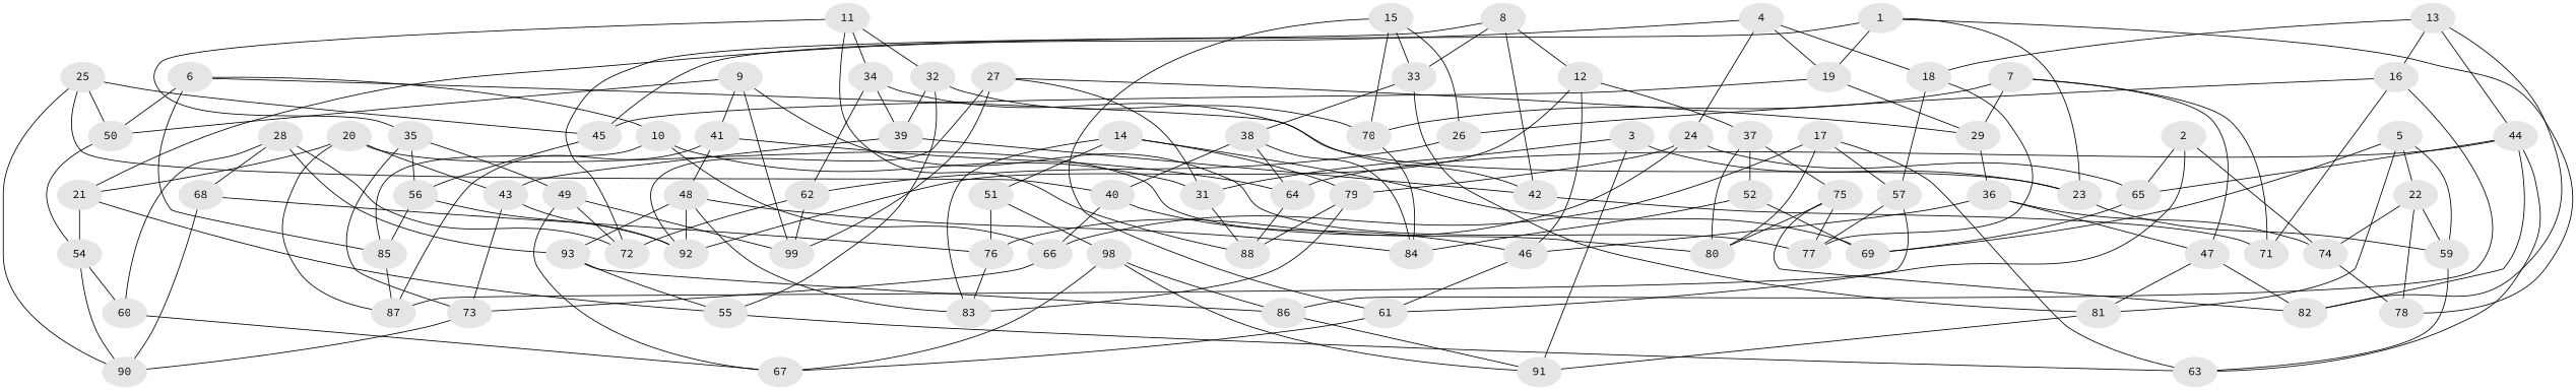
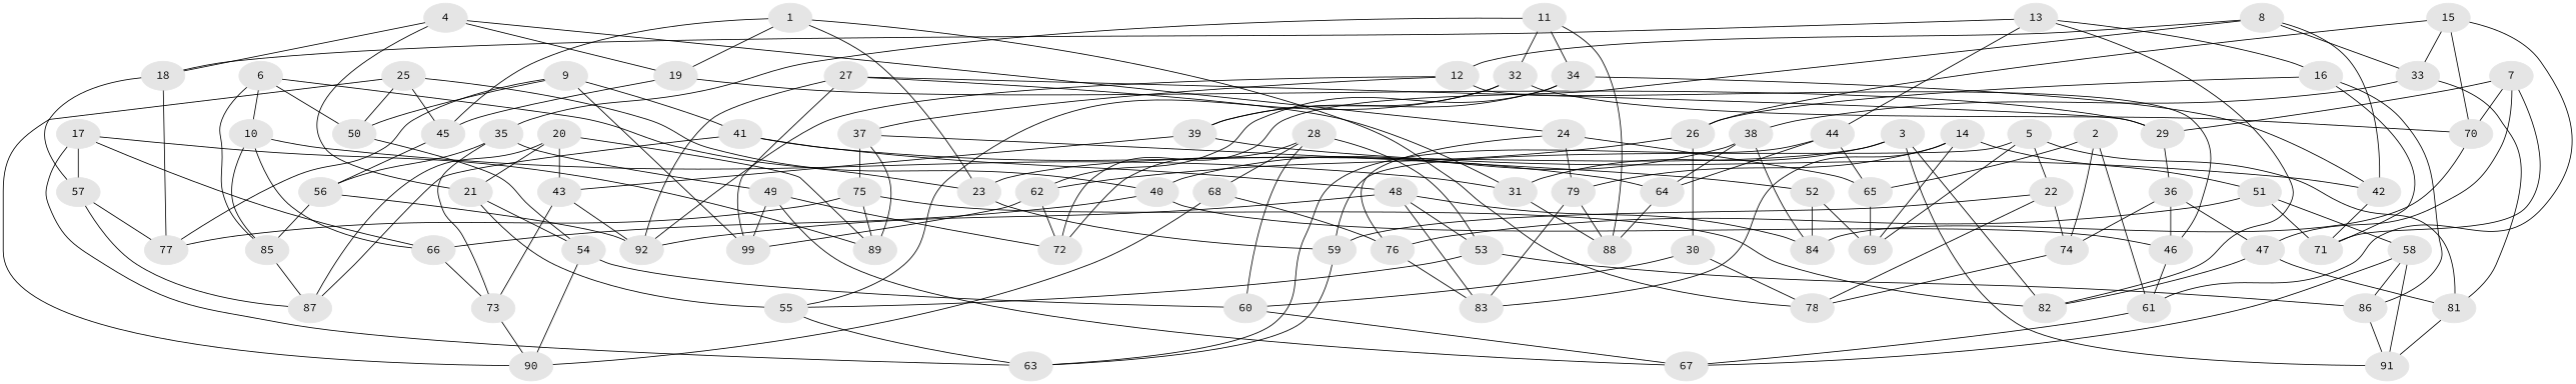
  graph {
    fontname="Source Code Pro"
    node [color=gray90 fontname="Source Code Pro" style=filled]
    edge [fontname="Source Code Pro"]
    1
    19
    23
    45
    78
    29
    59
    56
    2
    61
    65
    74
    67
    69
    3
    31
    82
    91
    88
    4
    18
    21
    24
    77
    57
    54
    55
    79
    76
    5
    22
    81
    63
    6
    10
    50
    85
    66
    87
    7
    47
    70
    71
    36
    84
    8
    12
    33
    42
    72
    37
    46
    92
    38
    9
    41
    n57 [label=99]
    64
    48
    73
    11
    32
    34
    35
    39
    62
    49
-   80
+   80 [label=89]
    52
    75
    13
    16
    44
    26
    86
    14
    83
    51
-   58 [label=98]
+   58
    15
+   30
    17
    20
    43
    90
    60
    25
    40
    27
    28
-   53 [label=93]
+   53
    68
    1 -- 19
    1 -- 23
    1 -- 45
    1 -- 78
    19 -- 45
    19 -- 29
    23 -- 59
    45 -- 56
    29 -- 36
    59 -- 63
    56 -- 85
    56 -- 92
    2 -- 61
    2 -- 65
    2 -- 74
    61 -- 67
    65 -- 69
    74 -- 78
    3 -- 23
    3 -- 31
-   44 -- 82
+   3 -- 82
    3 -- 91
    31 -- 88
    4 -- 19
    4 -- 18
    4 -- 21
    4 -- 24
    18 -- 77
    18 -- 57
    21 -- 54
    21 -- 55
    24 -- 65
    24 -- 79
    24 -- 76
    57 -- 77
    57 -- 87
    54 -- 90
    54 -- 60
    55 -- 63
    79 -- 88
    79 -- 83
    76 -- 83
    5 -- 59
    5 -- 69
    5 -- 22
    5 -- 81
    22 -- 78
    22 -- 59
    22 -- 74
    81 -- 91
    6 -- 23
    6 -- 10
    6 -- 50
    6 -- 85
    10 -- 31
    10 -- 85
    10 -- 66
    50 -- 54
    85 -- 87
    66 -- 73
    7 -- 29
    7 -- 47
    7 -- 70
    7 -- 71
    47 -- 82
    47 -- 81
    70 -- 84
    36 -- 74
    36 -- 47
    36 -- 46
    8 -- 12
    8 -- 33
    8 -- 42
    8 -- 72
    12 -- 37
    12 -- 46
    12 -- 92
    33 -- 81
    33 -- 38
    42 -- 71
    37 -- 80
    37 -- 52
    37 -- 75
    46 -- 61
    38 -- 84
    38 -- 64
    38 -- 40
    9 -- 77
    9 -- 50
    9 -- 41
    9 -- n57
    41 -- 87
    41 -- 64
    41 -- 48
    64 -- 88
    48 -- 84
    48 -- 92
    48 -- 83
    48 -- 53
    73 -- 90
    11 -- 88
    11 -- 32
    11 -- 34
    11 -- 35
    32 -- 55
    32 -- 70
    32 -- 39
    34 -- 42
    34 -- 39
    34 -- 62
    35 -- 56
    35 -- 73
    35 -- 49
    39 -- 42
    39 -- 43
    62 -- 72
    62 -- n57
    49 -- 67
    49 -- 72
    49 -- n57
    52 -- 69
    52 -- 84
    75 -- 82
    75 -- 77
    75 -- 80
    13 -- 82
    13 -- 18
    13 -- 16
    13 -- 44
    16 -- 71
    16 -- 26
    16 -- 86
    44 -- 65
    44 -- 63
    44 -- 64
    26 -- 62
+   26 -- 30
    86 -- 91
    14 -- 69
    14 -- 79
    14 -- 83
    14 -- 51
    51 -- 76
+   51 -- 71
    51 -- 58
    58 -- 67
    58 -- 91
    58 -- 86
    15 -- 61
    15 -- 70
    15 -- 33
    15 -- 26
+   30 -- 78
+   30 -- 60
    17 -- 57
    17 -- 63
    17 -- 66
    17 -- 80
    20 -- 21
    20 -- 87
    20 -- 80
    20 -- 43
    43 -- 92
    43 -- 73
    60 -- 67
    25 -- 45
    25 -- 50
    25 -- 90
    25 -- 40
    40 -- 66
    40 -- 46
    27 -- 29
    27 -- 31
    27 -- 92
    27 -- n57
    28 -- 72
    28 -- 60
    28 -- 53
    28 -- 68
    53 -- 55
    53 -- 86
    68 -- 76
    68 -- 90
  }
